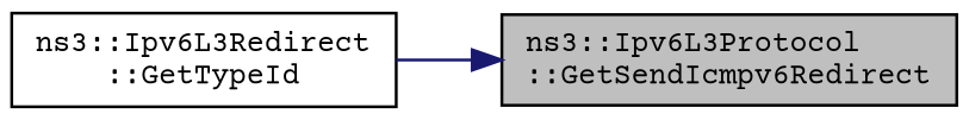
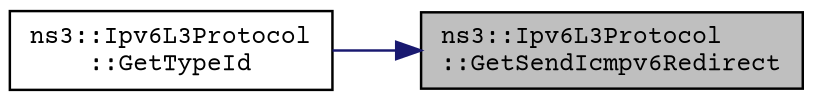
  digraph {
    rankdir=RL
    fontname="Courier Prime"
    node [color=black fontname="Courier Prime" fontsize=10 shape=record style=filled]
    n1 [fillcolor=grey75 fontcolor=black height=0.2 label="ns3::Ipv6L3Protocol\l::GetSendIcmpv6Redirect" width=0.4]
-   n2 [fillcolor=white height=0.2 label="ns3::Ipv6L3Redirect\l::GetTypeId" width=0.4]
+   n2 [fillcolor=white height=0.2 label="ns3::Ipv6L3Protocol\l::GetTypeId" width=0.4]
    n1 -> n2 [color=midnightblue dir=back fontname="Courier Prime" fontsize=10 labelfontname=Helvetica labelfontsize=10 style=solid]
  }
